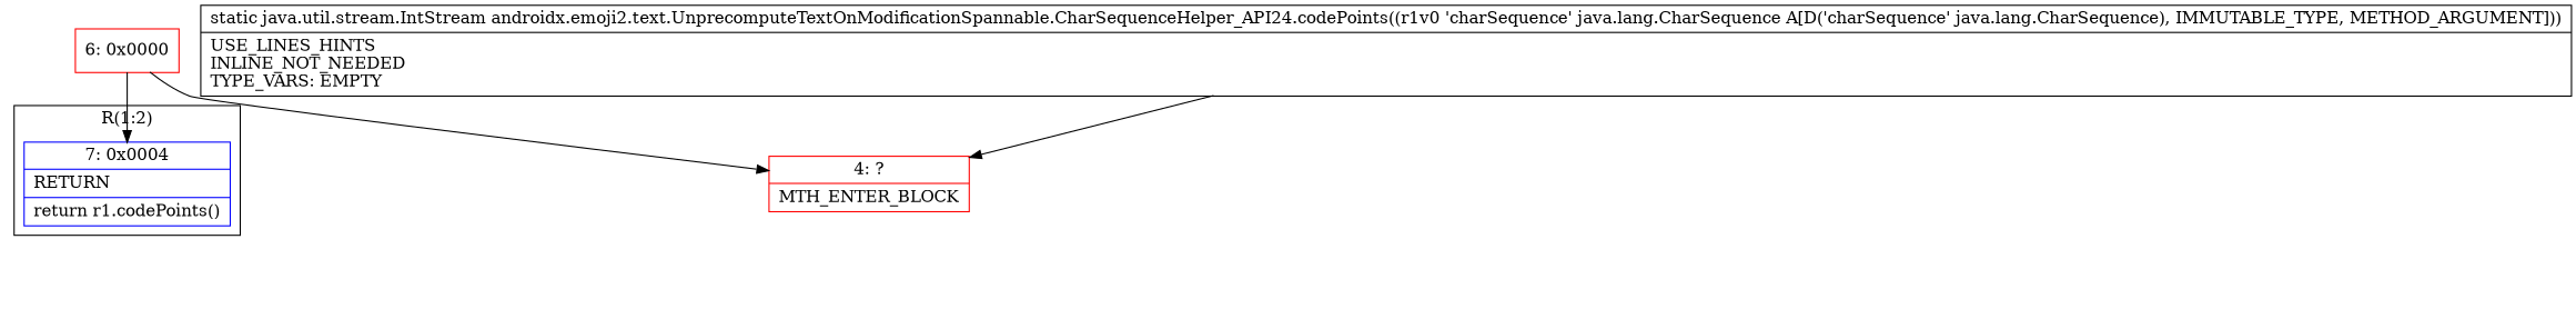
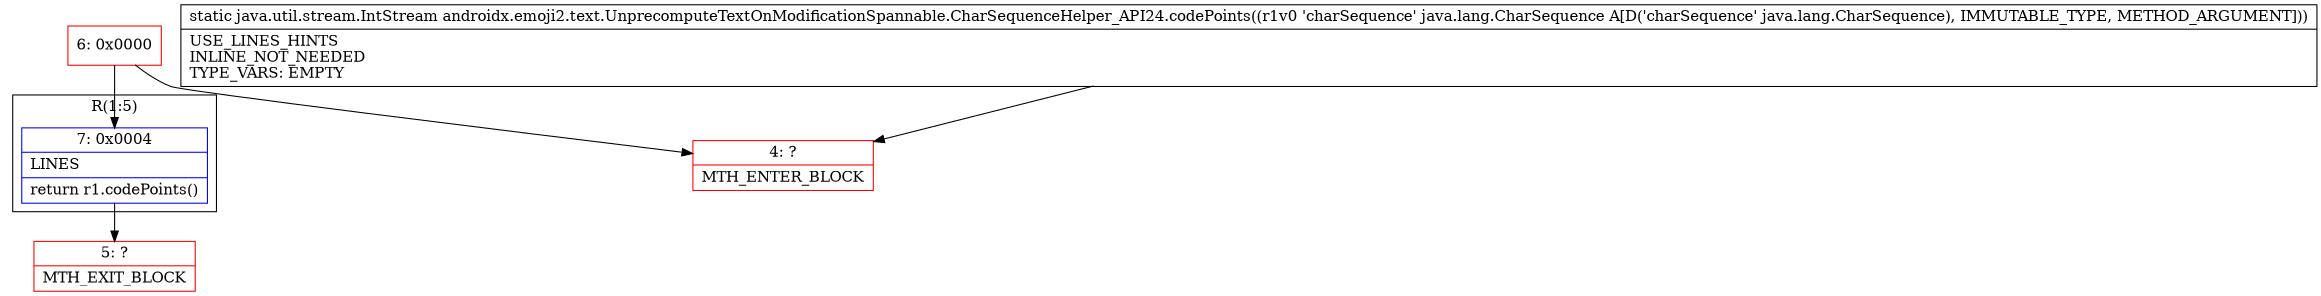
  digraph {
    node [color=red shape=record]
-   n1 [color=blue label="{7\:\ 0x0004|RETURN\l|return r1.codePoints()\l}"]
+   n1 [color=blue label="{7\:\ 0x0004|LINES\l|return r1.codePoints()\l}"]
+   n2 [label="{5\:\ ?|MTH_EXIT_BLOCK\l}"]
    n3 [label="{4\:\ ?|MTH_ENTER_BLOCK\l}"]
    n4 [label="{6\:\ 0x0000}"]
    n5 [label="{static java.util.stream.IntStream androidx.emoji2.text.UnprecomputeTextOnModificationSpannable.CharSequenceHelper_API24.codePoints((r1v0 'charSequence' java.lang.CharSequence A[D('charSequence' java.lang.CharSequence), IMMUTABLE_TYPE, METHOD_ARGUMENT]))  | USE_LINES_HINTS\lINLINE_NOT_NEEDED\lTYPE_VARS: EMPTY\l}" color=""]
    subgraph cluster_1 {
-     label="R(1:2)"
+     label="R(1:5)"
      n1
    }
+   n1 -> n2
    n4 -> n1
    n4 -> n3
    n5 -> n3
  }
